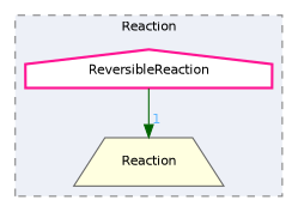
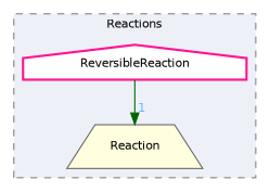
  digraph {
    compound=true
    node [fontname=Helvetica fontsize=10]
    n1 [color=gray40 fillcolor=lightyellow height=0.2 label=Reaction shape=trapezium style=filled width=0.4]
    n2 [color=deeppink fillcolor=white height=0.2 label=ReversibleReaction shape=house style="filled,bold" width=0.4]
    subgraph cluster_1 {
      bgcolor="#edf0f7"
      fontname=Helvetica
      fontsize=10
-     label=Reaction
+     label=Reactions
      pencolor=grey50
      style="filled,dashed"
      n1
      n2
    }
    n2 -> n1 [color=darkgreen fontcolor=steelblue1 fontname=Helvetica fontsize=10 headlabel=1 labeldistance=1.5 labelfontname=Helvetica labelfontsize=10]
  }
